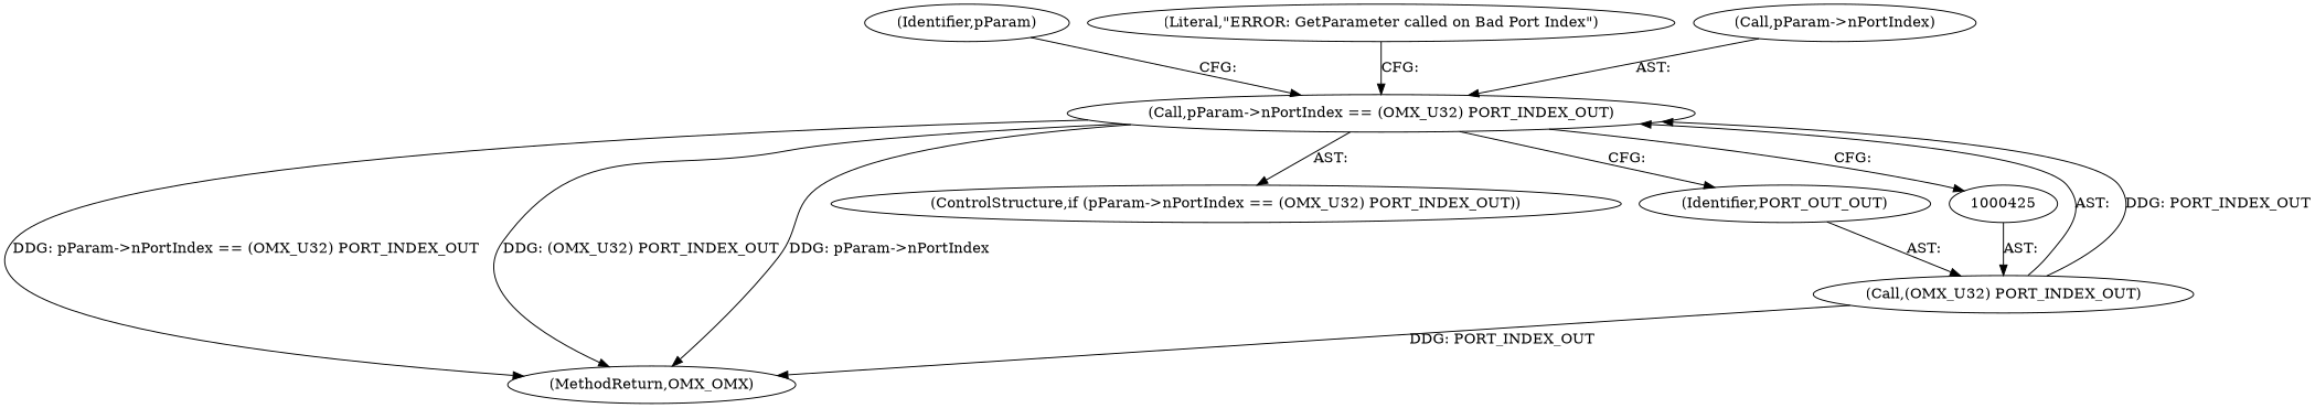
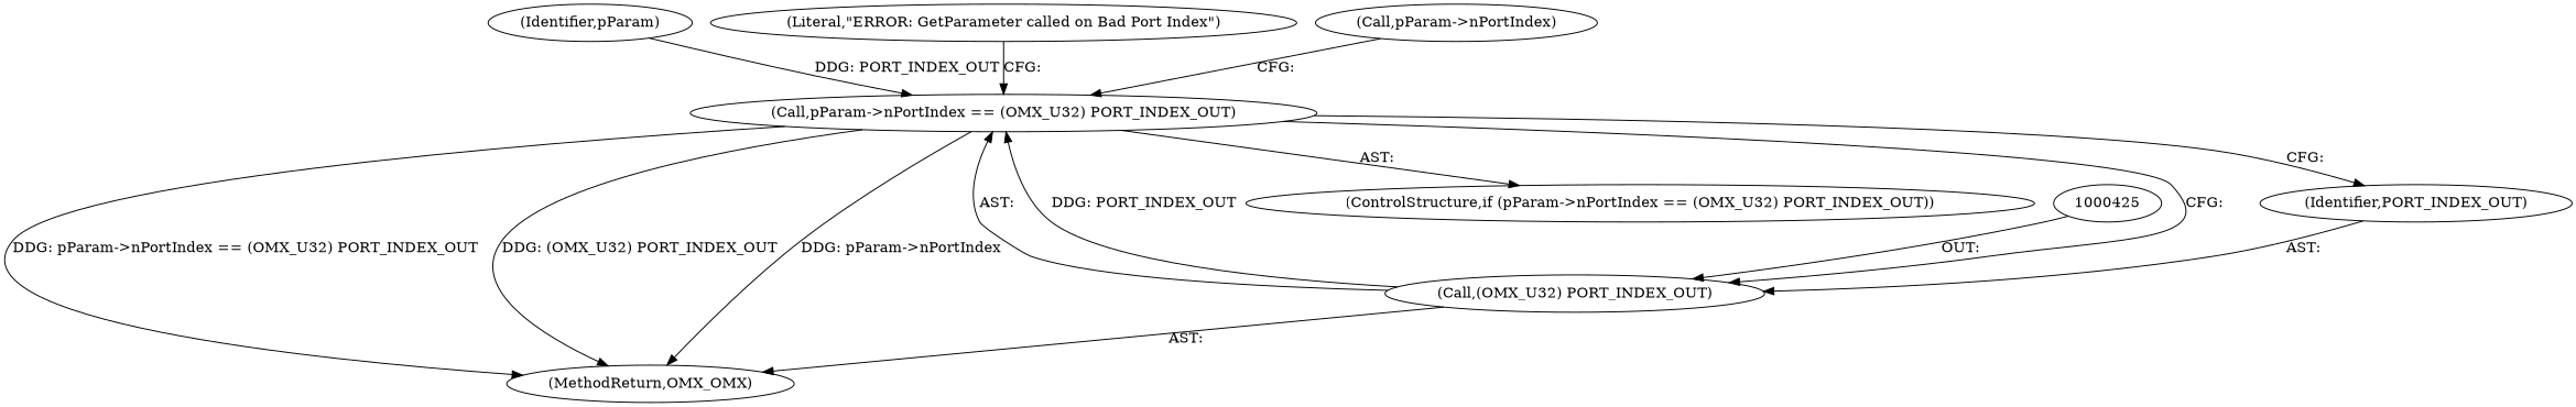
  digraph {
    n1 [label="(Call,pParam->nPortIndex == (OMX_U32) PORT_INDEX_OUT)"]
    n2 [label="(Call,(OMX_U32) PORT_INDEX_OUT)"]
    n3 [label="(MethodReturn,OMX_OMX)"]
    n4 [label="(ControlStructure,if (pParam->nPortIndex == (OMX_U32) PORT_INDEX_OUT))"]
-   n5 [label="(Identifier,PORT_OUT_OUT)"]
+   n5 [label="(Identifier,PORT_INDEX_OUT)"]
    n6 [label="(Identifier,pParam)"]
    n7 [label="(Literal,\"ERROR: GetParameter called on Bad Port Index\")"]
    n8 [label="(Call,pParam->nPortIndex)"]
    1000425
-   n1 -> 1000425 [label="CFG: "]
+   n1 -> n2 [label="CFG: "]
    n1 -> n3 [label="DDG: pParam->nPortIndex == (OMX_U32) PORT_INDEX_OUT"]
    n1 -> n3 [label="DDG: (OMX_U32) PORT_INDEX_OUT"]
    n1 -> n3 [label="DDG: pParam->nPortIndex"]
    n1 -> n4 [label="AST: "]
    n1 -> n5 [label="CFG: "]
    n2 -> n1 [label="AST: "]
    n2 -> n1 [label="DDG: PORT_INDEX_OUT"]
-   n2 -> n3 [label="DDG: PORT_INDEX_OUT"]
+   n2 -> n3 [label="AST: "]
    n5 -> n2 [label="AST: "]
-   n6 -> n1 [label="CFG: "]
+   n6 -> n1 [label="DDG: PORT_INDEX_OUT"]
    n7 -> n1 [label="CFG: "]
-   n8 -> n1 [label="AST: "]
-   1000425 -> n2 [label="AST: "]
+   n8 -> n1 [label="CFG: "]
+   1000425 -> n2 [label="OUT: "]
  }
